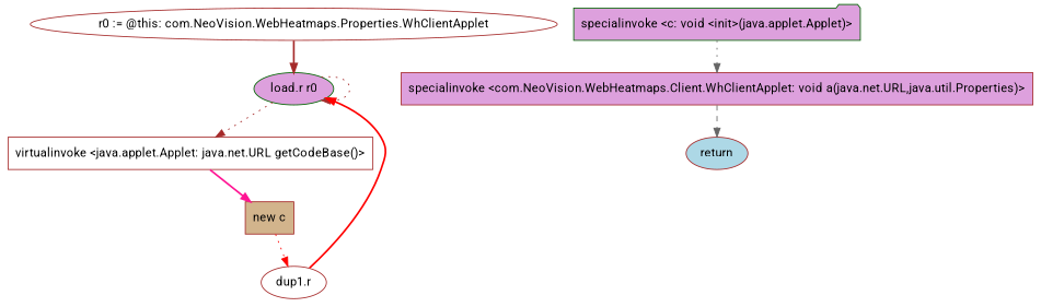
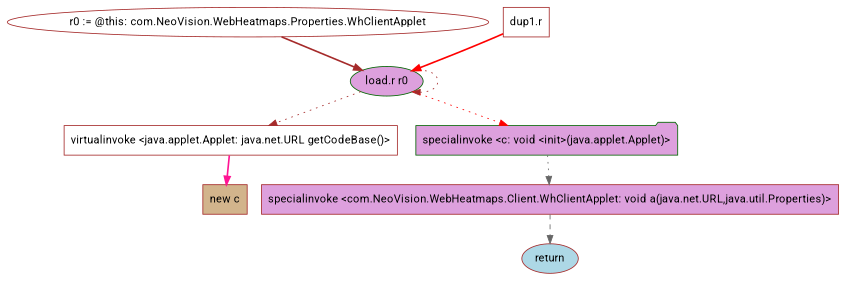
  digraph {
    fontname=Roboto
    node [color=brown fillcolor=white fontname=Roboto shape=box style=filled]
    edge [color=brown fontname=Roboto style=dotted]
    n1 [label="r0 := @this: com.NeoVision.WebHeatmaps.Properties.WhClientApplet" shape=ellipse]
    "load.r r0" [color=darkgreen fillcolor=plum shape=ellipse]
    "virtualinvoke <java.applet.Applet: java.net.URL getCodeBase()>"
    "specialinvoke <c: void <init>(java.applet.Applet)>" [color=darkgreen fillcolor=plum shape=folder]
    "new c" [fillcolor=tan]
    "specialinvoke <com.NeoVision.WebHeatmaps.Client.WhClientApplet: void a(java.net.URL,java.util.Properties)>" [fillcolor=plum]
-   "dup1.r" [shape=ellipse]
+   "dup1.r"
    return [fillcolor=lightblue shape=ellipse]
    n1 -> "load.r r0" [style=bold]
    "load.r r0" -> "load.r r0"
    "load.r r0" -> "virtualinvoke <java.applet.Applet: java.net.URL getCodeBase()>"
+   "load.r r0" -> "specialinvoke <c: void <init>(java.applet.Applet)>" [color=red]
    "virtualinvoke <java.applet.Applet: java.net.URL getCodeBase()>" -> "new c" [color=deeppink style=bold]
    "specialinvoke <c: void <init>(java.applet.Applet)>" -> "specialinvoke <com.NeoVision.WebHeatmaps.Client.WhClientApplet: void a(java.net.URL,java.util.Properties)>" [color=gray40]
-   "new c" -> "dup1.r" [color=red]
    "specialinvoke <com.NeoVision.WebHeatmaps.Client.WhClientApplet: void a(java.net.URL,java.util.Properties)>" -> return [color=gray40 style=dashed]
    "dup1.r" -> "load.r r0" [color=red style=bold]
  }
